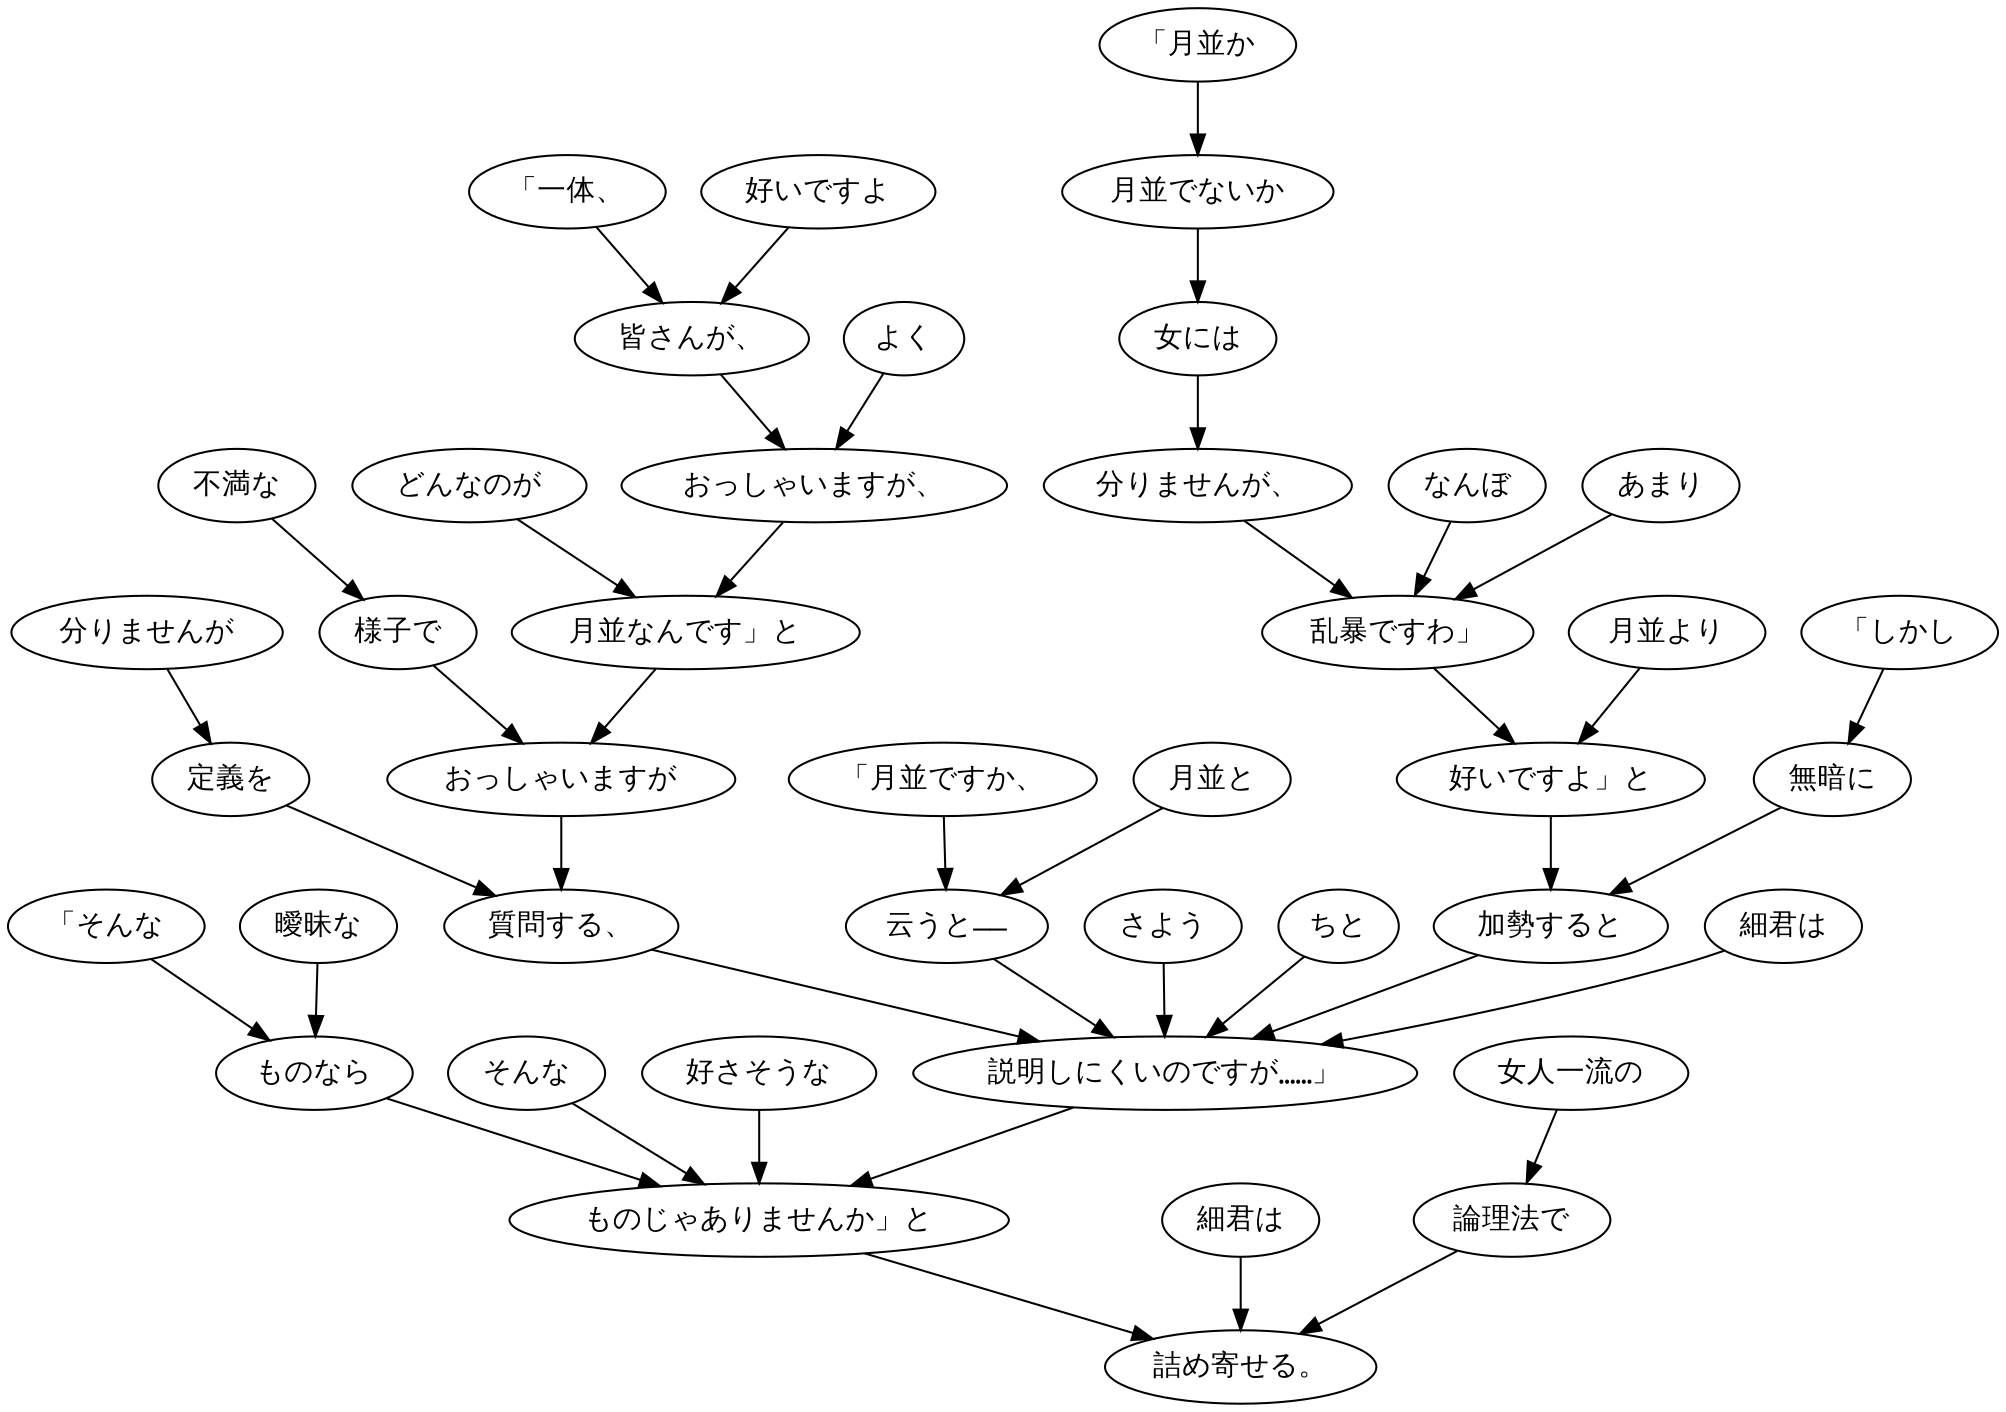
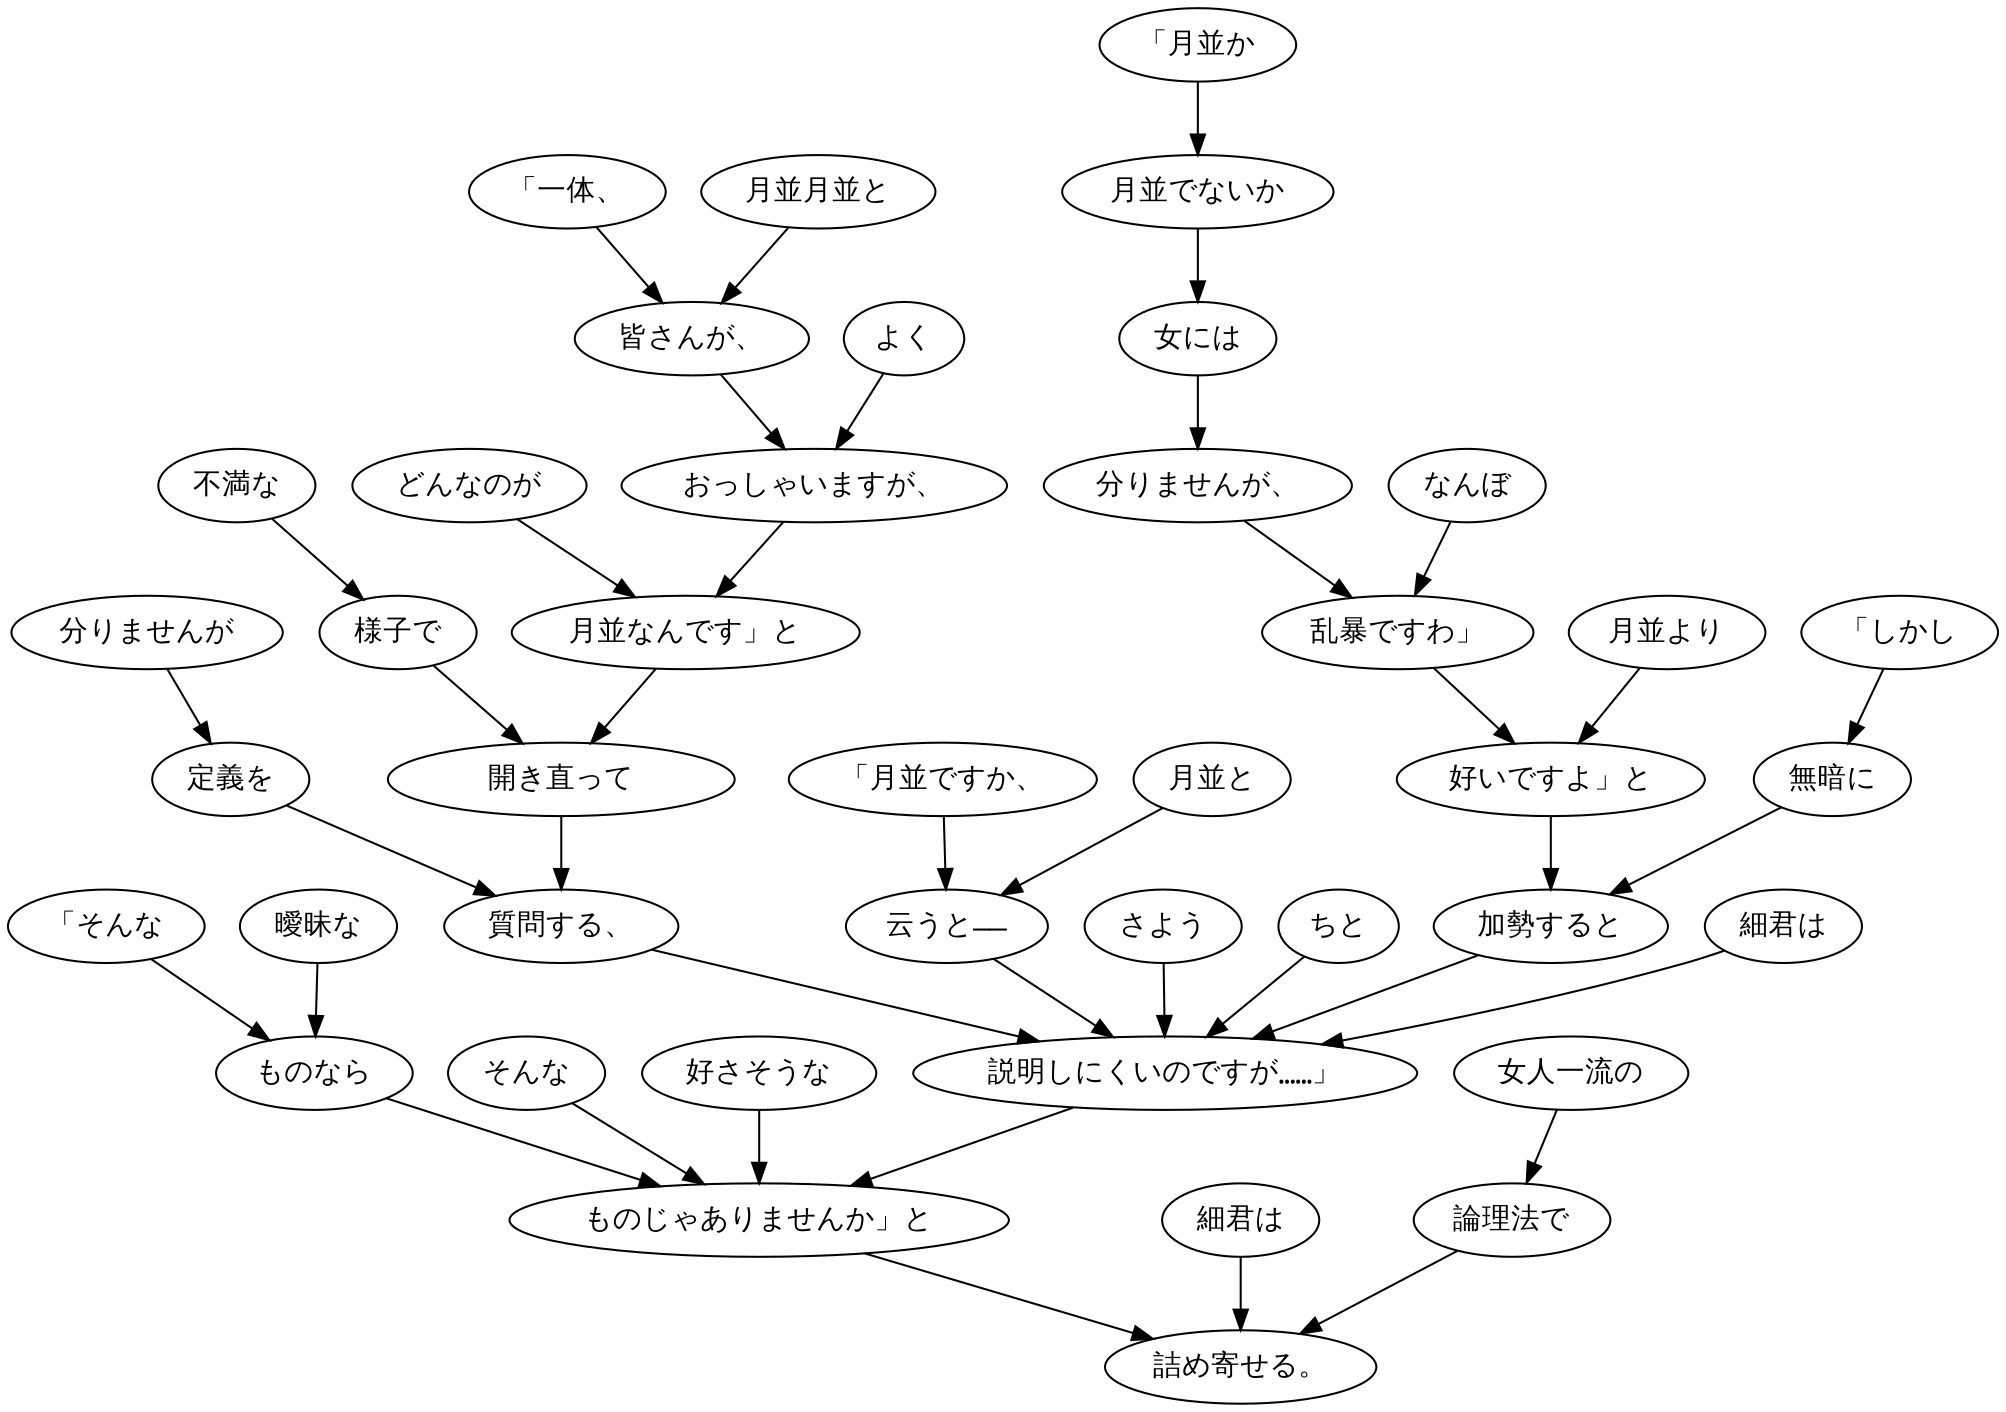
  digraph {
    fontname="Source Code Pro"
    node [fontname="Source Code Pro"]
    edge [fontname="Source Code Pro"]
    n1 [label="「月並か"]
    n2 [label="月並でないか"]
    n3 [label="女には"]
    n4 [label="分りませんが、"]
    n5 [label="乱暴ですわ」"]
    n6 [label="好いですよ」と"]
    n7 [label="なんぼ"]
-   n8 [label="あまり"]
    n9 [label="加勢すると"]
    n10 [label="「しかし"]
    n11 [label="無暗に"]
    n12 [label="月並より"]
    n13 [label="説明しにくいのですが……」"]
    n14 [label="ものじゃありませんか」と"]
    n15 [label="細君は"]
    n16 [label="不満な"]
    n17 [label="様子で"]
-   n18 [label="おっしゃいますが"]
+   n18 [label="開き直って"]
    n19 [label="質問する、"]
    n20 [label="「一体、"]
    n21 [label="皆さんが、"]
    n22 [label="おっしゃいますが、"]
-   n23 [label="好いですよ"]
+   n23 [label="月並月並と"]
    n24 [label="月並なんです」と"]
    n25 [label="よく"]
    n26 [label="どんなのが"]
    n27 [label="分りませんが"]
    n28 [label="定義を"]
    n29 [label="「月並ですか、"]
    n30 [label="云うと——"]
    n31 [label="月並と"]
    n32 [label="さよう"]
    n33 [label="ちと"]
    n34 [label="詰め寄せる。"]
    n35 [label="「そんな"]
    n36 [label="ものなら"]
    n37 [label="曖昧な"]
    n38 [label="そんな"]
    n39 [label="好さそうな"]
    n40 [label="細君は"]
    n41 [label="女人一流の"]
    n42 [label="論理法で"]
    n1 -> n2
    n2 -> n3
    n3 -> n4
    n4 -> n5
    n5 -> n6
    n6 -> n9
    n7 -> n5
-   n8 -> n5
    n9 -> n13
    n10 -> n11
    n11 -> n9
    n12 -> n6
    n13 -> n14
    n14 -> n34
    n15 -> n13
    n16 -> n17
    n17 -> n18
    n18 -> n19
    n19 -> n13
    n20 -> n21
    n21 -> n22
    n22 -> n24
    n23 -> n21
    n24 -> n18
    n25 -> n22
    n26 -> n24
    n27 -> n28
    n28 -> n19
    n29 -> n30
    n30 -> n13
    n31 -> n30
    n32 -> n13
    n33 -> n13
    n35 -> n36
    n36 -> n14
    n37 -> n36
    n38 -> n14
    n39 -> n14
    n40 -> n34
    n41 -> n42
    n42 -> n34
  }
